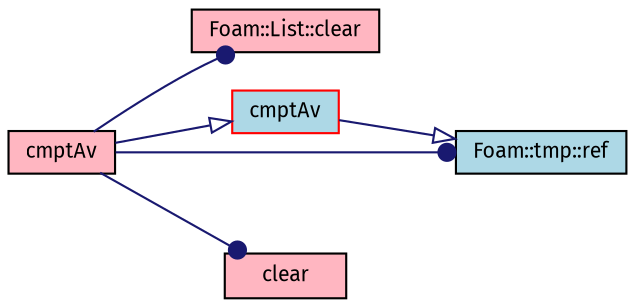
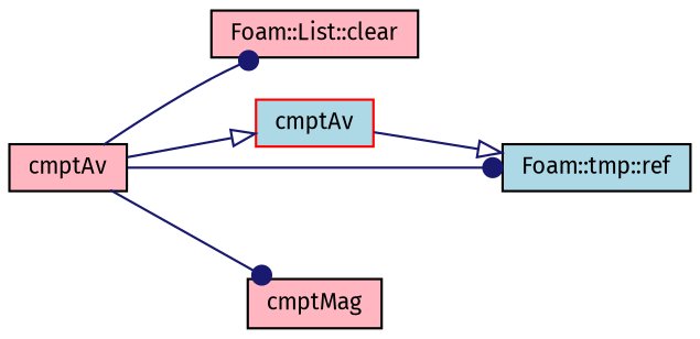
  digraph {
    rankdir=LR
    fontname="Fira Sans"
    node [color=black fillcolor=lightpink fontname="Fira Sans" fontsize=10 shape=record style=filled]
    edge [color=midnightblue fontname="Fira Sans" fontsize=10 labelfontname=Helvetica labelfontsize=10 style=solid arrowhead=dot]
    n1 [fontcolor=black height=0.2 label=cmptAv width=0.4]
    n2 [height=0.2 label="Foam::List::clear" width=0.4]
    n3 [color=red height=0.2 label=cmptAv width=0.4 fillcolor=lightblue]
    n4 [height=0.2 label="Foam::tmp::ref" width=0.4 fillcolor=lightblue]
-   n5 [height=0.2 label=clear width=0.4]
+   n5 [height=0.2 label=cmptMag width=0.4]
    n1 -> n2
    n1 -> n3 [arrowhead=onormal]
    n1 -> n4
    n1 -> n5
    n3 -> n4 [arrowhead=onormal]
  }
